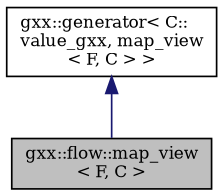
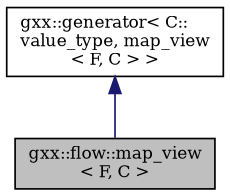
  digraph {
    fontname="DejaVu Serif"
    node [color=black fontname="DejaVu Serif" fontsize=10 shape=record style=filled]
    n1 [fillcolor=grey75 fontcolor=black height=0.2 label="gxx::flow::map_view\l\< F, C \>" width=0.4]
-   n2 [fillcolor=white height=0.2 label="gxx::generator\< C::\lvalue_gxx, map_view\l\< F, C \> \>" width=0.4]
+   n2 [fillcolor=white height=0.2 label="gxx::generator\< C::\lvalue_type, map_view\l\< F, C \> \>" width=0.4]
    n2 -> n1 [color=midnightblue dir=back fontname="DejaVu Serif" fontsize=10 labelfontname=Helvetica labelfontsize=10 style=solid]
  }
